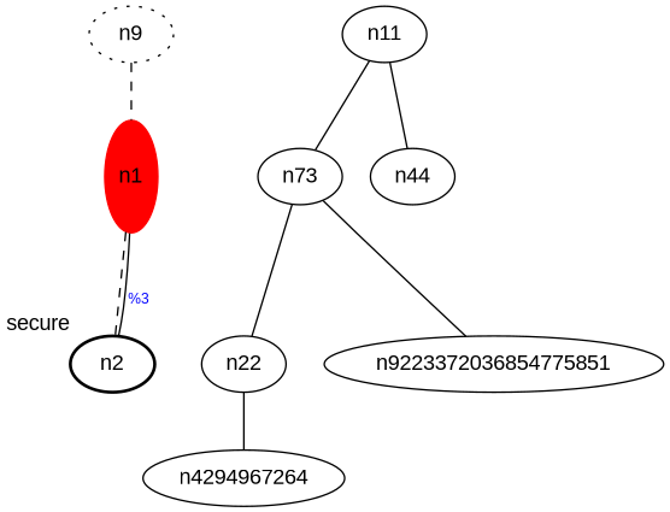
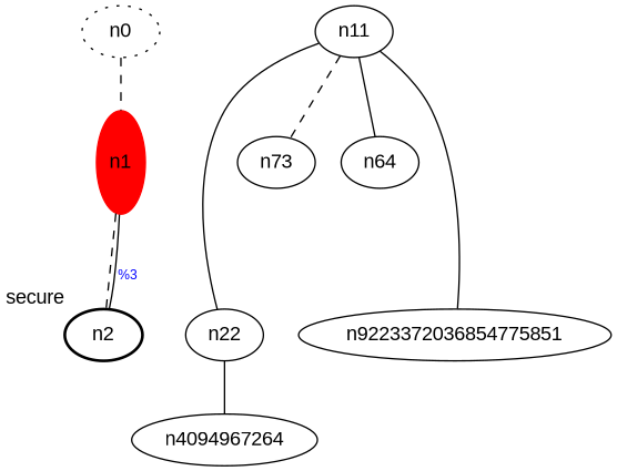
  graph {
    "fontcol󠀬or"=blue
    fontname="Liberation Sans"
    rankdir=TB
    node [fontname="Liberation Sans"]
    edge [fontname="Liberation Sans"]
-   n0 [fillcolor="#123456" style=dotted label=n9]
+   n0 [fillcolor="#123456" style=dotted]
    n1 [color=red height=1 style=filled width=-1016065]
    n2 [style=bold xlabel=secure]
    n11
    n22
    n33 [label=n73]
-   n44
-   n4294967264
+   n44 [label=n64]
+   n4294967264 [label=n4094967264]
    n9223372036854775851
    n0 -- n1 [style=dashed]
    n1 -- n2 [style=dashed]
    n1 -- n2 [fontcolor=blue fontsize=9 label="\n\l\G"]
-   n33 -- n22
-   n11 -- n33
+   n11 -- n22
+   n11 -- n33 [style=dashed]
    n11 -- n44
    n22 -- n4294967264
-   n33 -- n9223372036854775851
+   n11 -- n9223372036854775851
  }
